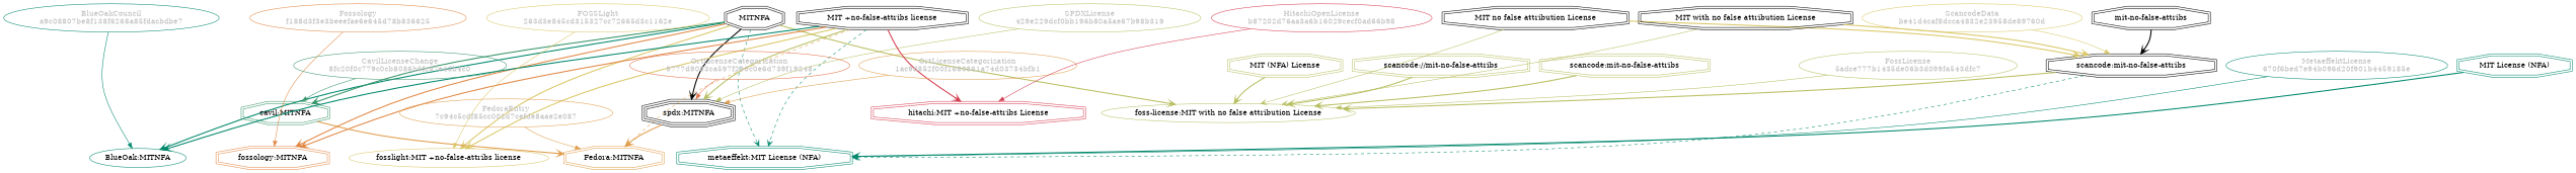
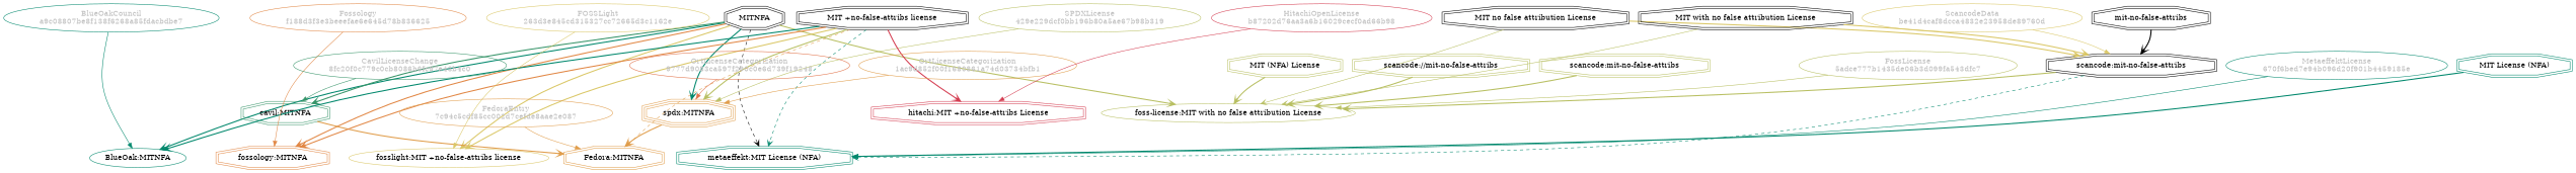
  strict digraph {
    splines=curved
    node [shape=ellipse]
    edge [color="#b8bf62" weight=0.7 arrowhead=vee style=bold]
    n1 [color="#b8bf62" fillcolor="beige;1" fontcolor=gray label="SPDXLicense\n429e229dcf0bb196b80a5ae67b98b319"]
-   n2 [label="spdx:MITNFA" shape=tripleoctagon]
+   n2 [label="spdx:MITNFA" shape=tripleoctagon color="#e09d4b"]
    n3 [color="#e09d4b" label="Fedora:MITNFA" shape=doubleoctagon]
    n4 [color="#00876c" label="metaeffekt:MIT License (NFA)" shape=doubleoctagon]
    n5 [label=MITNFA shape=doubleoctagon]
    n6 [color="#00876c" label="BlueOak:MITNFA"]
    n7 [color="#e18745" label="fossology:MITNFA" shape=doubleoctagon]
    n8 [color="#379469" label="cavil:MITNFA" shape=doubleoctagon]
    n9 [color="#b8bf62" label="foss-license:MIT with no false attribution License"]
    n10 [color="#dac767" label="fosslight:MIT +no-false-attribs license"]
    n11 [label="MIT +no-false-attribs license" shape=doubleoctagon]
    n12 [color="#d43d51" label="hitachi:MIT +no-false-attribs License" shape=doubleoctagon]
    n13 [color="#e09d4b" fillcolor="beige;1" fontcolor=gray label="FedoraEntry\n7c94c5cdf85cc002d7cefde8aae2e087"]
    n14 [color="#00876c" fillcolor="beige;1" fontcolor=gray label="BlueOakCouncil\na9c08807be8f138f6268a85fdacbdbe7"]
    n15 [color="#dac767" fillcolor="beige;1" fontcolor=gray label="ScancodeData\nbe41d4caf8dcca4832e23958de89760d"]
    n16 [label="scancode:mit-no-false-attribs" shape=doubleoctagon]
    n17 [label="mit-no-false-attribs" shape=doubleoctagon]
    n18 [label="MIT no false attribution License" shape=doubleoctagon]
    n19 [label="MIT with no false attribution License" shape=doubleoctagon]
    n20 [color="#e18745" fillcolor="beige;1" fontcolor=gray label="Fossology\nf188d3f3e3beeefae6e645d78b836625"]
    n21 [color="#e06f45" fillcolor="beige;1" fontcolor=gray label="OrtLicenseCategorization\n9777d9083ca597f290c0e6d739f19248"]
    n22 [color="#e09d4b" fillcolor="beige;1" fontcolor=gray label="OrtLicenseCategorization\n1ac9d852f00f1680861a74d03734bfb1"]
    n23 [color="#379469" fillcolor="beige;1" fontcolor=gray label="CavilLicenseChange\n8fc20f0c779c0cb8086b6fc97e43b4c0"]
    n24 [color="#00876c" fillcolor="beige;1" fontcolor=gray label="MetaeffektLicense\n670f6bed7e94b096d20f901b4459185e"]
    n25 [color="#00876c" label="MIT License (NFA)" shape=doubleoctagon]
    n26 [color="#b8bf62" fillcolor="beige;1" fontcolor=gray label="FossLicense\n5adce777b1435de06b3d099fa543dfc7"]
    n27 [color="#b8bf62" label="MIT (NFA) License" shape=doubleoctagon]
    n28 [color="#b8bf62" label="scancode://mit-no-false-attribs" shape=doubleoctagon]
    n29 [color="#b8bf62" label="scancode:mit-no-false-attribs" shape=doubleoctagon]
    n30 [color="#dac767" fillcolor="beige;1" fontcolor=gray label="FOSSLight\n263d3e845cd315327cc72665d3c1162e"]
    n31 [color="#d43d51" fillcolor="beige;1" fontcolor=gray label="HitachiOpenLicense\nb87202d76aa3a6b16029cecf0ad66b98"]
    n1 -> n2 [weight=0.5 arrowhead="" style=""]
    n2 -> n3 [color="#e09d4b"]
-   n5 -> n2 [color=""]
-   n5 -> n4 [color="#00876c" style=dashed weight=0.5]
+   n5 -> n2 [color="#00876c"]
+   n5 -> n4 [color=black style=dashed weight=0.5]
    n5 -> n6 [color="#00876c"]
    n5 -> n7 [color="#e18745"]
    n5 -> n8 [color="#379469"]
    n5 -> n9
    n5 -> n10 [color="#dac767"]
    n8 -> n3 [color="#e09d4b"]
    n11 -> n2
    n11 -> n3 [color="#e09d4b" style=dashed weight=0.5]
    n11 -> n4 [color="#00876c" style=dashed weight=0.5]
    n11 -> n6 [color="#00876c"]
    n11 -> n7 [color="#e18745"]
    n11 -> n10 [color="#dac767"]
    n11 -> n12 [color="#d43d51"]
    n13 -> n3 [color="#e09d4b" weight=0.5 arrowhead="" style=""]
    n14 -> n6 [color="#00876c" weight=0.5 arrowhead="" style=""]
    n15 -> n16 [color="#dac767" weight=0.5 arrowhead="" style=""]
    n16 -> n4 [color="#00876c" style=dashed weight=0.5]
    n16 -> n9
    n17 -> n16 [color=""]
    n18 -> n9 [style=solid]
    n18 -> n16 [color="#dac767"]
    n19 -> n9 [style=solid]
    n19 -> n16 [color="#dac767"]
    n20 -> n7 [color="#e18745" weight=0.5 arrowhead="" style=""]
    n21 -> n2 [color="#e06f45" weight=0.5 arrowhead="" style=""]
    n22 -> n2 [color="#e09d4b" weight=0.5 arrowhead="" style=""]
    n23 -> n8 [color="#379469" weight=0.5 arrowhead="" style=""]
    n24 -> n4 [color="#00876c" weight=0.5 arrowhead="" style=""]
-   n25 -> n4 [color="#00876c"]
+   n25 -> n4 [arrowhead=normal color="#00876c"]
    n26 -> n9 [weight=0.5 arrowhead="" style=""]
    n27 -> n9
    n28 -> n9
    n29 -> n9
    n30 -> n10 [color="#dac767" weight=0.5 arrowhead="" style=""]
    n31 -> n12 [color="#d43d51" weight=0.5 arrowhead="" style=""]
  }
